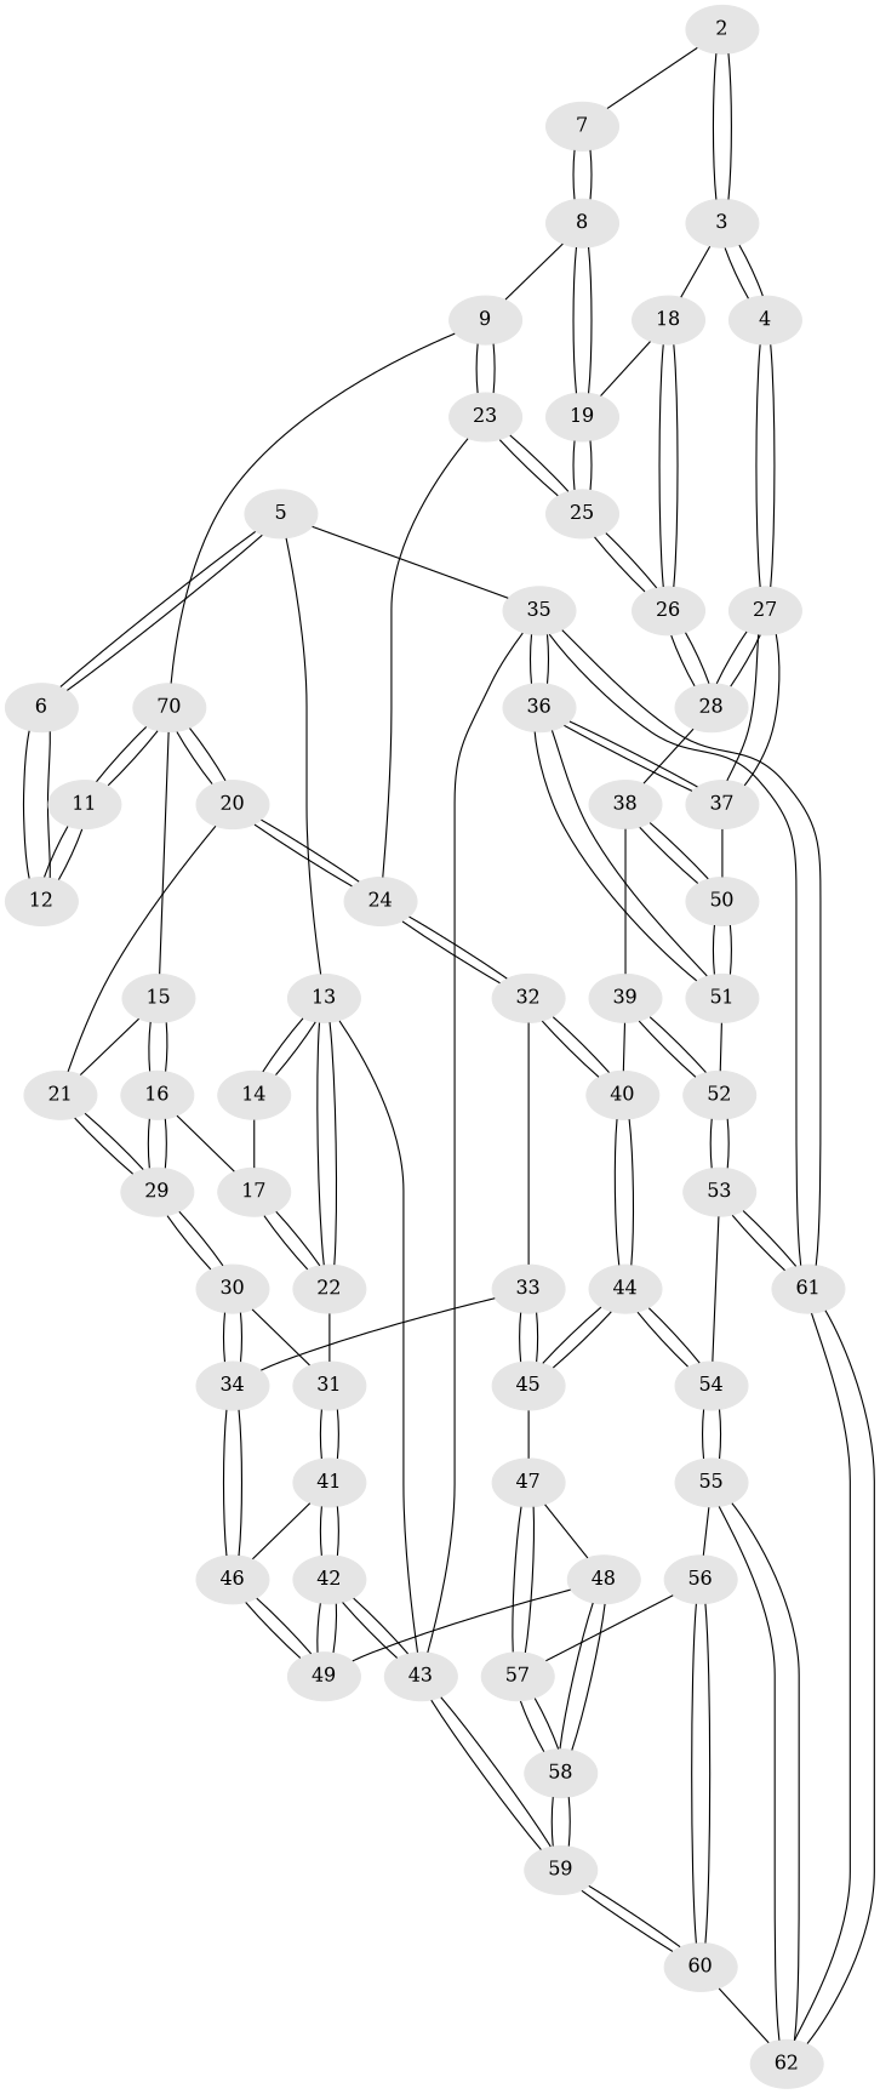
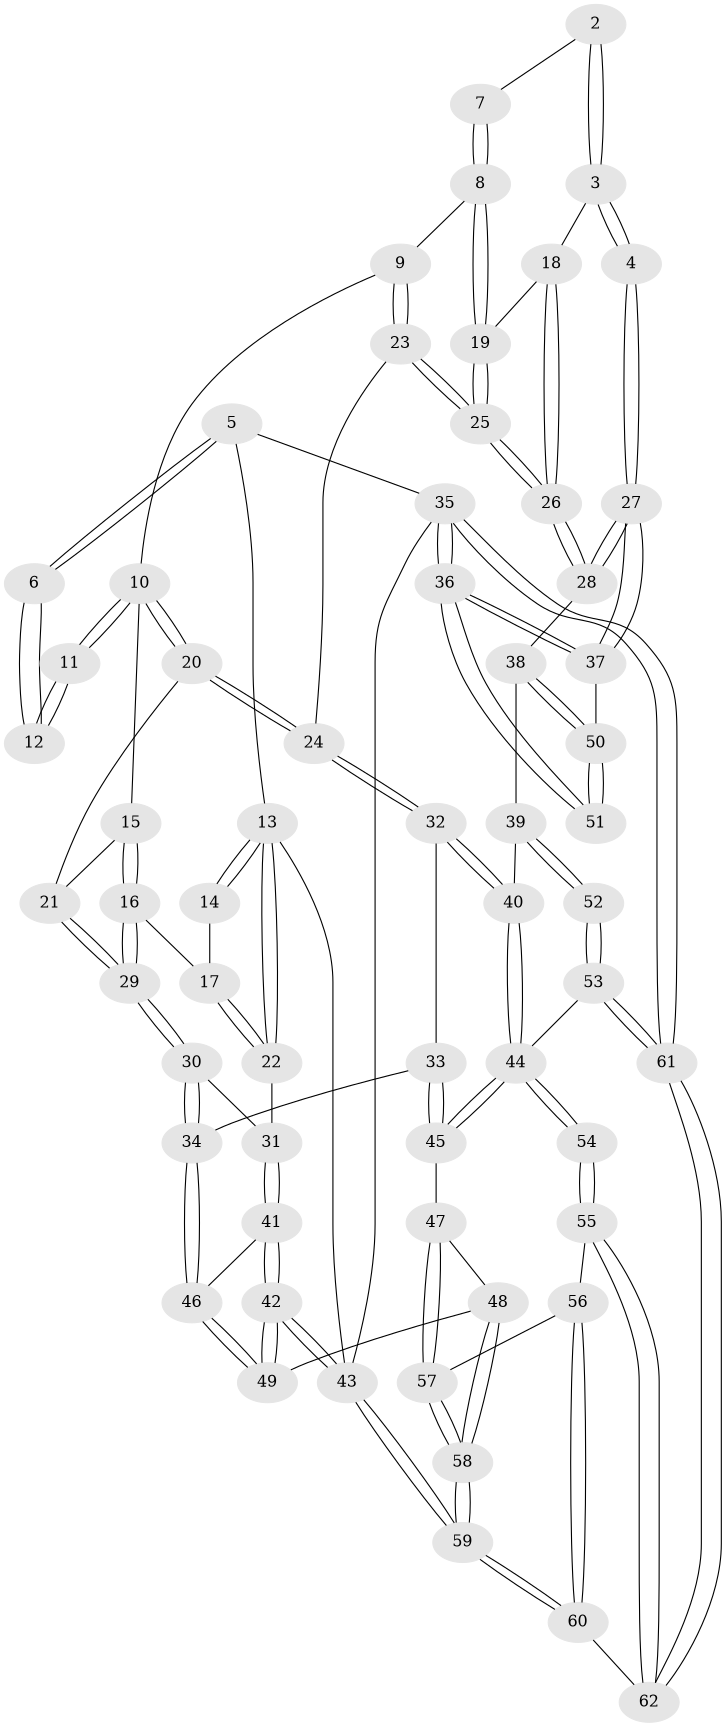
  graph {
    node [color=gray90 style=filled]
    2
    7
    3
    8
    4
    18
    27
    19
    26
    5
    6
    13
    35
    28
    37
    12
    14
    22
    43
    36
    61
    9
-   10 [label=70]
+   10
    23
    25
    11
    20
    15
    24
    21
    16
    17
    31
    59
    29
    30
    32
    41
    33
    40
    38
    50
    39
    34
    46
    42
    45
    44
    47
    49
    51
    62
    52
    53
    54
    60
    55
    48
    57
    58
    56
    2 -- 7
    2 -- 3
    2 -- 3
    7 -- 8
    7 -- 8
    3 -- 4
    3 -- 4
    3 -- 18
    8 -- 19
    8 -- 19
    8 -- 9
    4 -- 27
    4 -- 27
    18 -- 19
    18 -- 26
    18 -- 26
    27 -- 28
    27 -- 28
    27 -- 37
    27 -- 37
    19 -- 25
    19 -- 25
    26 -- 28
    26 -- 28
    5 -- 6
    5 -- 6
    5 -- 13
    5 -- 35
    6 -- 12
    6 -- 12
    13 -- 14
    13 -- 14
    13 -- 22
    13 -- 22
    13 -- 43
    35 -- 43
    35 -- 36
    35 -- 36
    35 -- 61
    35 -- 61
    28 -- 38
    37 -- 50
    14 -- 17
    22 -- 31
    43 -- 59
    43 -- 59
    36 -- 37
    36 -- 37
    36 -- 51
    36 -- 51
    61 -- 62
    61 -- 62
    9 -- 10
    9 -- 23
    9 -- 23
    10 -- 11
    10 -- 11
    10 -- 20
    10 -- 20
    10 -- 15
    23 -- 25
    23 -- 25
    23 -- 24
    25 -- 26
    25 -- 26
    11 -- 12
    11 -- 12
    20 -- 24
    20 -- 24
    20 -- 21
    15 -- 21
    15 -- 16
    15 -- 16
    24 -- 32
    24 -- 32
    21 -- 29
    21 -- 29
    16 -- 17
    16 -- 29
    16 -- 29
    17 -- 22
    17 -- 22
    31 -- 41
    31 -- 41
    59 -- 60
    59 -- 60
    29 -- 30
    29 -- 30
    30 -- 31
    30 -- 34
    30 -- 34
    32 -- 33
    32 -- 40
    32 -- 40
    41 -- 46
    41 -- 42
    41 -- 42
    33 -- 34
    33 -- 45
    33 -- 45
    40 -- 44
    40 -- 44
    38 -- 50
    38 -- 50
    38 -- 39
    50 -- 51
    50 -- 51
    39 -- 40
    39 -- 52
    39 -- 52
    34 -- 46
    34 -- 46
    46 -- 49
    46 -- 49
    42 -- 43
    42 -- 43
    42 -- 49
    42 -- 49
    45 -- 47
    44 -- 45
    44 -- 45
    44 -- 54
    44 -- 54
    47 -- 48
    47 -- 57
    47 -- 57
-   51 -- 52
    52 -- 53
    52 -- 53
    53 -- 61
    53 -- 61
-   53 -- 54
+   53 -- 44
    54 -- 55
    54 -- 55
    60 -- 62
    55 -- 62
    55 -- 62
    55 -- 56
    48 -- 49
    48 -- 58
    48 -- 58
    57 -- 58
    57 -- 58
    58 -- 59
    58 -- 59
    56 -- 60
    56 -- 60
    56 -- 57
  }
